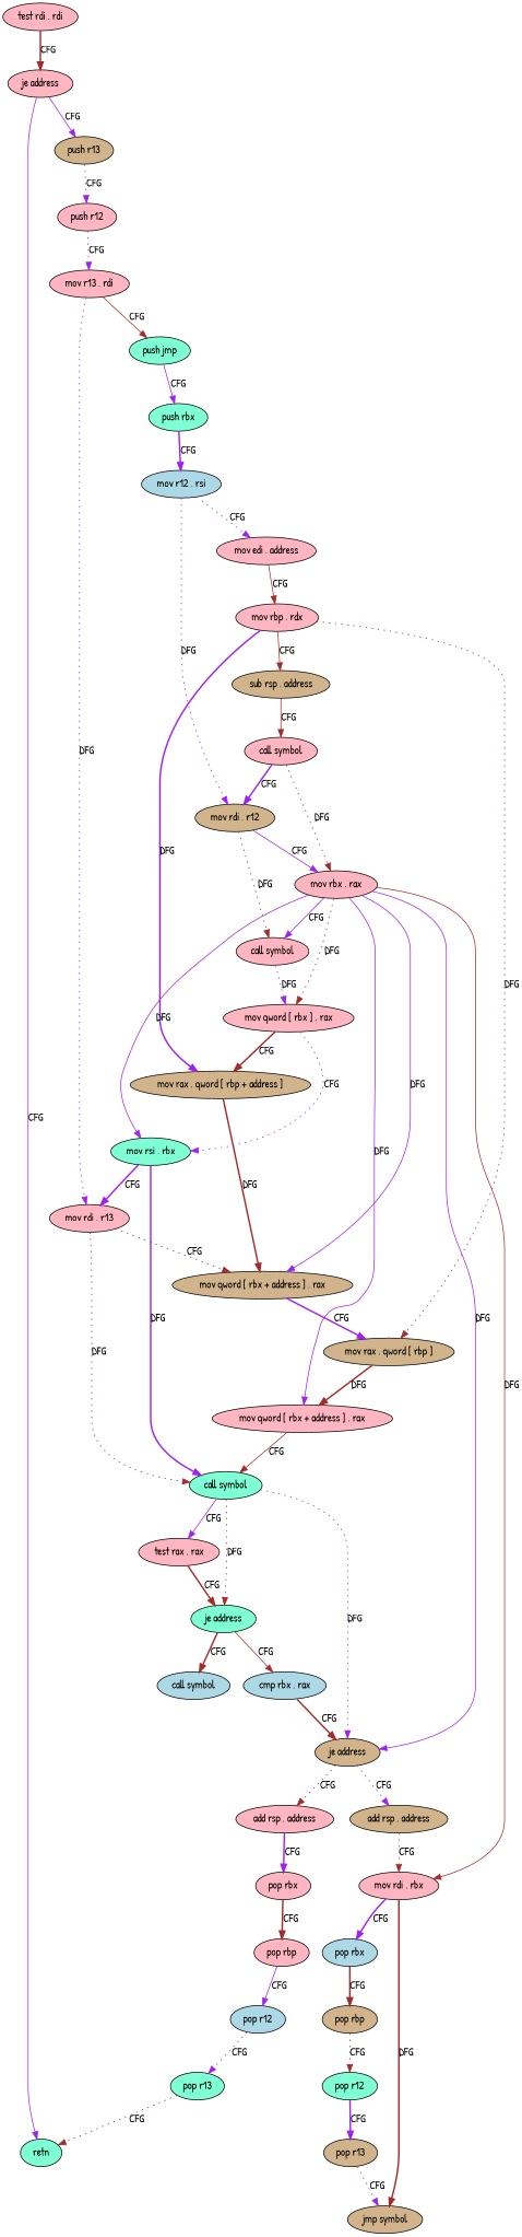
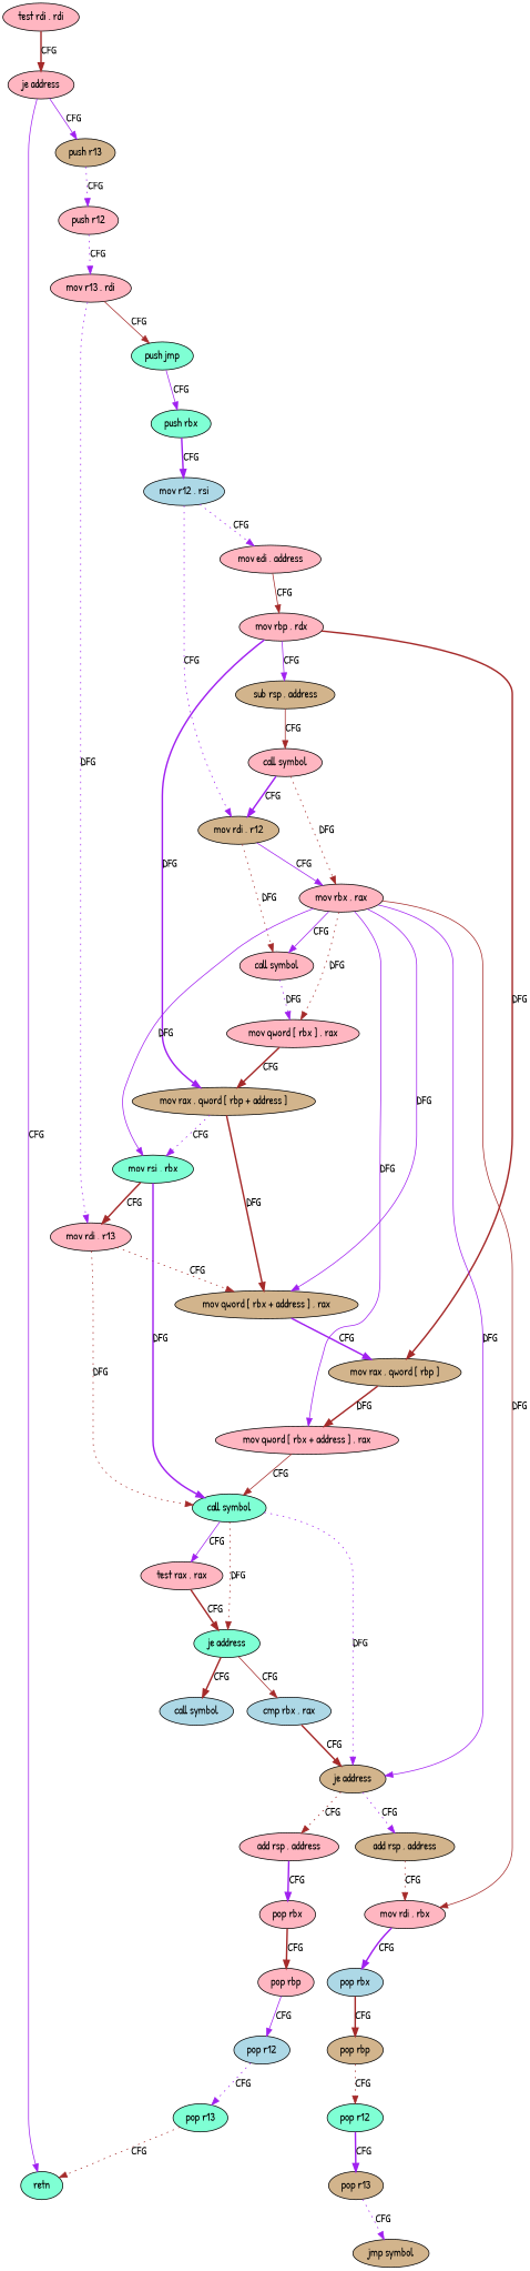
  digraph {
    fontname="Patrick Hand"
    node [fillcolor=lightpink fontname="Patrick Hand" style=filled]
    edge [color=purple fontname="Patrick Hand" style=dotted]
    n1 [label="test rdi , rdi"]
    n2 [label="je address"]
    n3 [fillcolor=aquamarine label=retn]
    n4 [fillcolor=tan label="push r13"]
    n5 [label="push r12"]
    n6 [label="mov r13 , rdi"]
    n7 [fillcolor=aquamarine label="push jmp"]
    n8 [label="mov rdi , r13"]
    n9 [fillcolor=aquamarine label="push rbx"]
    n10 [fillcolor=tan label="mov qword [ rbx + address ] , rax"]
    n11 [fillcolor=aquamarine label="call symbol"]
    n12 [fillcolor=lightblue label="mov r12 , rsi"]
    n13 [label="mov edi , address"]
    n14 [fillcolor=tan label="mov rdi , r12"]
    n15 [label="mov rbp , rdx"]
    n16 [label="mov rbx , rax"]
    n17 [label="call symbol"]
    n18 [fillcolor=tan label="sub rsp , address"]
    n19 [fillcolor=tan label="mov rax , qword [ rbp + address ]"]
    n20 [fillcolor=tan label="mov rax , qword [ rbp ]"]
    n21 [label="call symbol"]
    n22 [fillcolor=aquamarine label="mov rsi , rbx"]
    n23 [label="mov qword [ rbx + address ] , rax"]
    n24 [label="mov qword [ rbx ] , rax"]
    n25 [fillcolor=tan label="je address"]
    n26 [label="mov rdi , rbx"]
    n27 [label="add rsp , address"]
    n28 [fillcolor=tan label="add rsp , address"]
    n29 [fillcolor=lightblue label="pop rbx"]
    n30 [fillcolor=tan label="jmp symbol"]
    n31 [label="test rax , rax"]
    n32 [fillcolor=aquamarine label="je address"]
    n33 [fillcolor=lightblue label="call symbol"]
    n34 [fillcolor=lightblue label="cmp rbx , rax"]
    n35 [label="pop rbx"]
    n36 [label="pop rbp"]
    n37 [fillcolor=lightblue label="pop r12"]
    n38 [fillcolor=aquamarine label="pop r13"]
    n39 [fillcolor=tan label="pop rbp"]
    n40 [fillcolor=aquamarine label="pop r12"]
    n41 [fillcolor=tan label="pop r13"]
    n1 -> n2 [color=brown label=CFG style=bold]
    n2 -> n3 [label=CFG style=solid]
    n2 -> n4 [label=CFG style=solid]
    n4 -> n5 [label=CFG]
    n5 -> n6 [label=CFG]
    n6 -> n7 [color=brown label=CFG style=solid]
    n6 -> n8 [label=DFG]
    n7 -> n9 [label=CFG style=solid]
    n8 -> n10 [color=brown label=CFG]
    n8 -> n11 [color=brown label=DFG]
    n9 -> n12 [label=CFG style=bold]
    n10 -> n20 [label=CFG style=bold]
    n11 -> n25 [label=DFG]
    n11 -> n31 [label=CFG style=solid]
    n11 -> n32 [color=brown label=DFG]
    n12 -> n13 [label=CFG]
-   n12 -> n14 [label=DFG]
+   n12 -> n14 [label=CFG]
    n13 -> n15 [color=brown label=CFG style=solid]
    n14 -> n16 [label=CFG style=solid]
    n14 -> n17 [color=brown label=DFG]
-   n15 -> n18 [color=brown label=CFG style=solid]
+   n15 -> n18 [label=CFG style=solid]
    n15 -> n19 [label=DFG style=bold]
-   n15 -> n20 [color=brown label=DFG]
+   n15 -> n20 [color=brown label=DFG style=bold]
    n16 -> n10 [label=DFG style=solid]
    n16 -> n17 [label=CFG style=solid]
    n16 -> n22 [label=DFG style=solid]
    n16 -> n23 [label=DFG style=solid]
    n16 -> n24 [color=brown label=DFG]
    n16 -> n25 [label=DFG style=solid]
    n16 -> n26 [color=brown label=DFG style=solid]
    n17 -> n24 [label=DFG]
    n18 -> n21 [color=brown label=CFG style=solid]
    n19 -> n10 [color=brown label=DFG style=bold]
-   n24 -> n22 [label=CFG]
+   n19 -> n22 [label=CFG]
    n20 -> n23 [color=brown label=DFG style=bold]
    n21 -> n14 [label=CFG style=bold]
    n21 -> n16 [color=brown label=DFG]
-   n22 -> n8 [label=CFG style=bold]
+   n22 -> n8 [color=brown label=CFG style=bold]
    n22 -> n11 [label=DFG style=bold]
    n23 -> n11 [color=brown label=CFG style=solid]
    n24 -> n19 [color=brown label=CFG style=bold]
    n25 -> n27 [color=brown label=CFG]
    n25 -> n28 [label=CFG]
    n26 -> n29 [label=CFG style=bold]
-   n26 -> n30 [color=brown label=DFG style=bold]
    n27 -> n35 [label=CFG style=bold]
    n28 -> n26 [color=brown label=CFG]
    n29 -> n39 [color=brown label=CFG style=bold]
    n31 -> n32 [color=brown label=CFG style=bold]
    n32 -> n33 [color=brown label=CFG style=bold]
    n32 -> n34 [color=brown label=CFG style=solid]
    n34 -> n25 [color=brown label=CFG style=bold]
    n35 -> n36 [color=brown label=CFG style=bold]
    n36 -> n37 [label=CFG style=solid]
    n37 -> n38 [label=CFG]
    n38 -> n3 [color=brown label=CFG]
    n39 -> n40 [color=brown label=CFG]
    n40 -> n41 [label=CFG style=bold]
    n41 -> n30 [label=CFG]
  }
